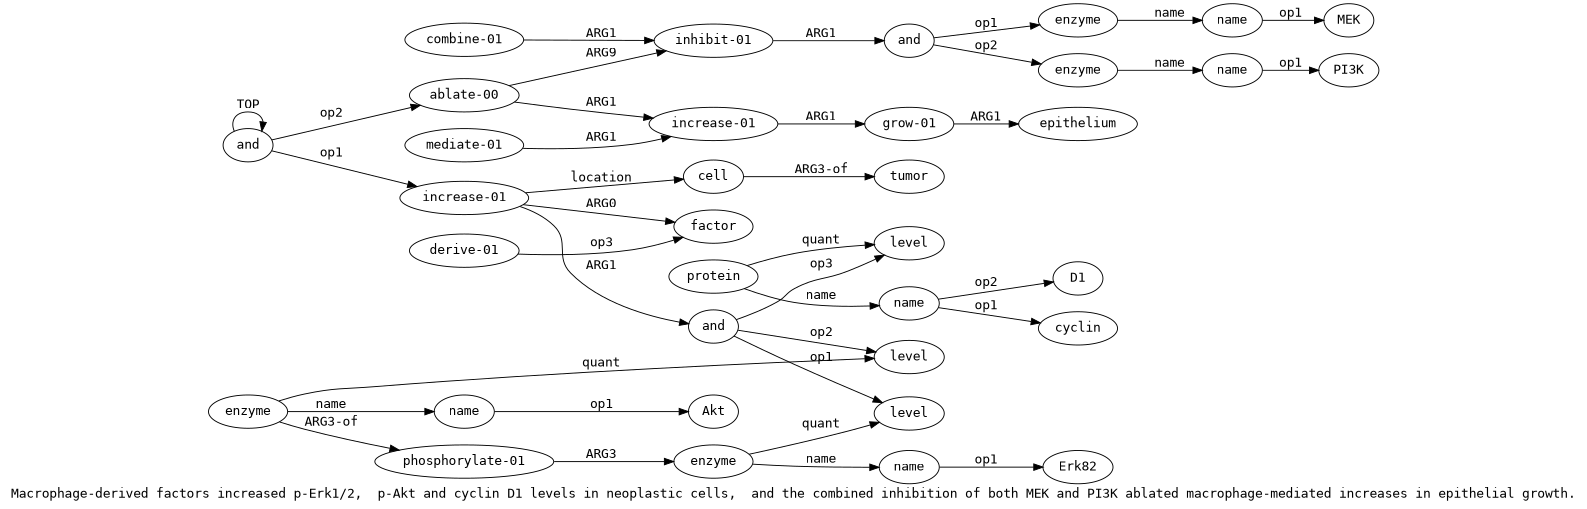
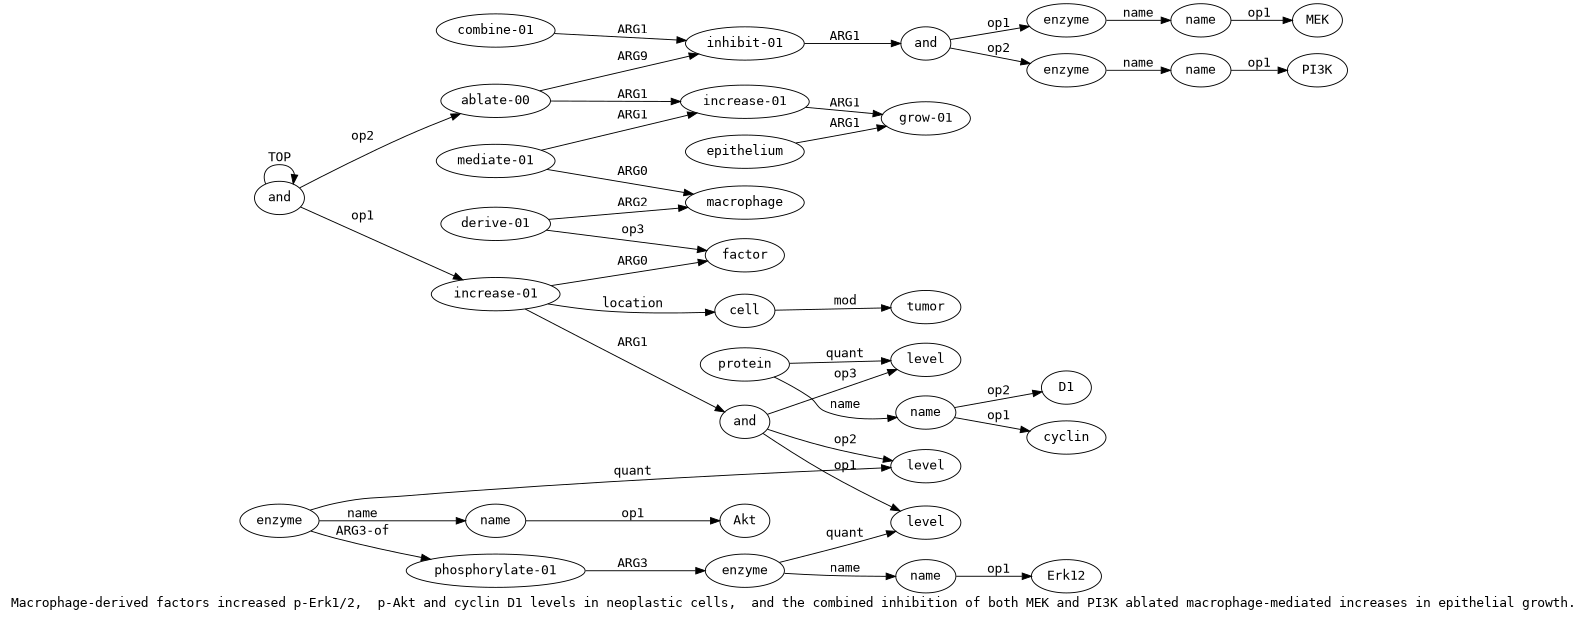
  digraph {
    fontname="DejaVu Sans Mono"
    label="Macrophage-derived factors increased p-Erk1/2,  p-Akt and cyclin D1 levels in neoplastic cells,  and the combined inhibition of both MEK and PI3K ablated macrophage-mediated increases in epithelial growth."
    rankdir=LR
    node [color=black fontname="DejaVu Sans Mono" gold_ind=-1 gold_label=name test_ind=-1 test_label=name]
    edge [color=black fontname="DejaVu Sans Mono" gold_label=op1 test_label=op1]
    n1 [gold_ind=20 gold_label=and label=and test_ind=20 test_label=and]
    n2 [gold_ind=21 gold_label=enzyme label=enzyme test_ind=21 test_label=enzyme]
    n3 [gold_ind=23 gold_label=enzyme label=enzyme test_ind=23 test_label=enzyme]
    n4 [gold_ind=22 label=name test_ind=22]
    n5 [gold_ind=24 label=name test_ind=24]
    n6 [gold_label=MEK label=MEK test_label=MEK]
    n7 [gold_label=PI3K label=PI3K test_label=PI3K]
    n8 [gold_ind=25 gold_label="combine-01" label="combine-01" test_ind=25 test_label="combine-01"]
    n9 [gold_ind=19 gold_label="inhibit-01" label="inhibit-01" test_ind=19 test_label="inhibit-01"]
    n10 [gold_ind=26 gold_label="increase-01" label="increase-01" test_ind=26 test_label="increase-01"]
    n11 [gold_ind=27 gold_label="grow-01" label="grow-01" test_ind=27 test_label="grow-01"]
    n12 [gold_ind=28 gold_label=epithelium label=epithelium test_ind=28 test_label=epithelium]
    n13 [gold_ind=29 gold_label="mediate-01" label="mediate-01" test_ind=29 test_label="mediate-01"]
+   n14 [gold_ind=4 gold_label=macrophage label=macrophage test_ind=4 test_label=macrophage]
    n15 [gold_label=D1 label=D1 test_label=D1]
    n16 [gold_label=Akt label=Akt test_label=Akt]
    n17 [gold_label=cyclin label=cyclin test_label=cyclin]
    n18 [gold_ind=15 label=name test_ind=15]
    n19 [gold_ind=14 gold_label=protein label=protein test_ind=14 test_label=protein]
    n20 [gold_ind=13 gold_label=level label=level test_ind=13 test_label=level]
    n21 [gold_ind=17 gold_label=tumor label=tumor test_ind=17 test_label=tumor]
    n22 [gold_ind=16 gold_label=cell label=cell test_ind=16 test_label=cell]
    n23 [gold_ind=11 gold_label=enzyme label=enzyme test_ind=11 test_label=enzyme]
    n24 [gold_ind=10 gold_label=level label=level test_ind=10 test_label=level]
    n25 [gold_ind=12 label=name test_ind=12]
    n26 [gold_ind=9 gold_label="phosphorylate-01" label="phosphorylate-01" test_ind=9 test_label="phosphorylate-01"]
    n27 [gold_ind=7 gold_label=enzyme label=enzyme test_ind=7 test_label=enzyme]
    n28 [gold_ind=6 gold_label=level label=level test_ind=6 test_label=level]
    n29 [gold_ind=8 label=name test_ind=8]
    n30 [gold_ind=18 gold_label="ablate-00" label="ablate-00" test_ind=18 test_label="ablate-00"]
    n31 [gold_ind=1 gold_label="increase-01" label="increase-01" test_ind=1 test_label="increase-01"]
    n32 [gold_ind=2 gold_label=factor label=factor test_ind=2 test_label=factor]
    n33 [gold_ind=5 gold_label=and label=and test_ind=5 test_label=and]
    n34 [gold_ind=0 gold_label=and label=and test_ind=0 test_label=and]
    n35 [gold_ind=3 gold_label="derive-01" label="derive-01" test_ind=3 test_label="derive-01"]
-   n36 [gold_label=Erk12 label=Erk82 test_label=Erk12]
+   n36 [gold_label=Erk12 label=Erk12 test_label=Erk12]
    n1 -> n2 [label=op1]
    n1 -> n3 [gold_label=op2 label=op2 test_label=op2]
    n2 -> n4 [gold_label=name label=name test_label=name]
    n3 -> n5 [gold_label=name label=name test_label=name]
    n4 -> n6 [label=op1]
    n5 -> n7 [label=op1]
    n8 -> n9 [gold_label=ARG1 label=ARG1 test_label=ARG1]
    n9 -> n1 [gold_label=ARG1 label=ARG1 test_label=ARG1]
    n10 -> n11 [gold_label=ARG1 label=ARG1 test_label=ARG1]
-   n11 -> n12 [gold_label=ARG1 label=ARG1 test_label=ARG1]
+   n12 -> n11 [gold_label=ARG1 label=ARG1 test_label=ARG1]
    n13 -> n10 [gold_label=ARG1 label=ARG1 test_label=ARG1]
+   n13 -> n14 [gold_label=ARG0 label=ARG0 test_label=ARG0]
    n18 -> n15 [gold_label=op2 label=op2 test_label=op2]
    n18 -> n17 [label=op1]
    n19 -> n18 [gold_label=name label=name test_label=name]
    n19 -> n20 [gold_label=quant label=quant test_label=quant]
-   n22 -> n21 [gold_label=mod label="ARG3-of" test_label=mod]
+   n22 -> n21 [gold_label=mod label=mod test_label=mod]
    n23 -> n24 [gold_label=quant label=quant test_label=quant]
    n23 -> n25 [gold_label=name label=name test_label=name]
    n23 -> n26 [gold_label="ARG3-of" label="ARG3-of" test_label="ARG3-of"]
    n25 -> n16 [label=op1]
    n26 -> n27 [gold_label=ARG3 label=ARG3 test_label=ARG3]
    n27 -> n28 [gold_label=quant label=quant test_label=quant]
    n27 -> n29 [gold_label=name label=name test_label=name]
    n29 -> n36 [label=op1]
    n30 -> n9 [gold_label=ARG0 label=ARG9 test_label=ARG0]
    n30 -> n10 [gold_label=ARG1 label=ARG1 test_label=ARG1]
    n31 -> n22 [gold_label=location label=location test_label=location]
    n31 -> n32 [gold_label=ARG0 label=ARG0 test_label=ARG0]
    n31 -> n33 [gold_label=ARG1 label=ARG1 test_label=ARG1]
    n33 -> n20 [gold_label=op3 label=op3 test_label=op3]
    n33 -> n24 [gold_label=op2 label=op2 test_label=op2]
    n33 -> n28 [label=op1]
    n34 -> n30 [gold_label=op2 label=op2 test_label=op2]
    n34 -> n31 [label=op1]
    n34 -> n34 [gold_label=TOP label=TOP test_label=TOP]
+   n35 -> n14 [gold_label=ARG2 label=ARG2 test_label=ARG2]
    n35 -> n32 [gold_label=ARG1 label=op3 test_label=ARG1]
  }
